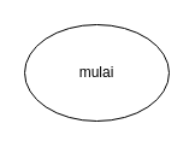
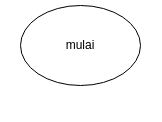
  <mxCell id="0" />
  <mxCell id="1" parent="0" />
- <mxCell id="2" value="mulai" style="ellipse;whiteSpace=wrap;html=1;" vertex="1" parent="1"><mxGeometry x="20" y="20" width="120" height="80" as="geometry" /></mxCell>
+ <mxCell id="2" value="mulai" style="ellipse;whiteSpace=wrap;html=1;" vertex="1" parent="1"><mxGeometry x="20" y="5" width="120" height="80" as="geometry" /></mxCell>
